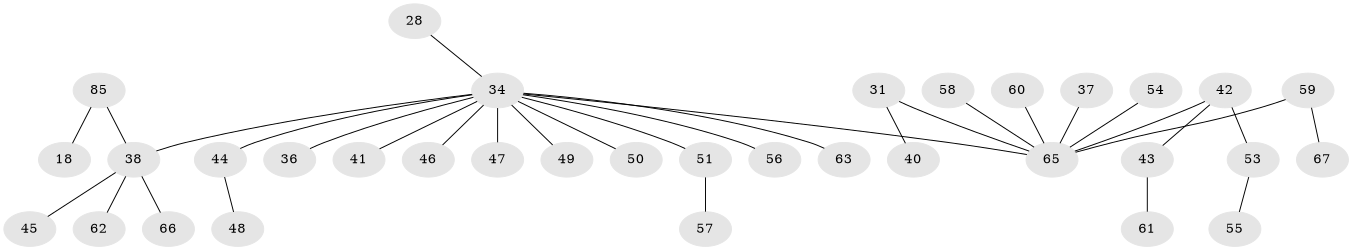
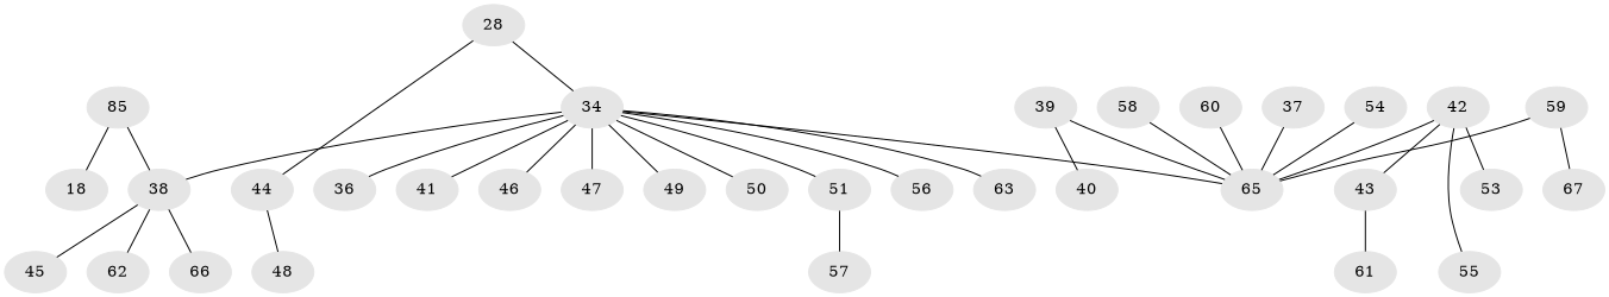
  graph {
    node [color=gray90 style=filled]
    34 [super="+21+32"]
    36
    38 [super="+14+17+18+19+31+30"]
    41
    44
    46
    47
    49
    50
    51
    56 [super="+13"]
    63
    65 [super="+22+64+20"]
    28
    45
    62
    66
    48
    57
    n20 [label=85]
    n21 [label=18]
    37
-   39 [label=31]
+   39
    40
    42
    43
    53
    55
    61
    54
    58
    59 [super="+26+52"]
    67
    60
    34 -- 36
    34 -- 38
    34 -- 41
-   34 -- 44
+   28 -- 44
    34 -- 46
    34 -- 47
    34 -- 49
    34 -- 50
    34 -- 51
    34 -- 56
    34 -- 63
    34 -- 65
    38 -- 45
    38 -- 62
    38 -- 66
    44 -- 48
    51 -- 57
    28 -- 34
    n20 -- 38
    n20 -- n21
    37 -- 65
    39 -- 65
    39 -- 40
    42 -- 65
    42 -- 43
    42 -- 53
-   53 -- 55
+   42 -- 55
    43 -- 61
    54 -- 65
    58 -- 65
    59 -- 65
    59 -- 67
    60 -- 65
  }
